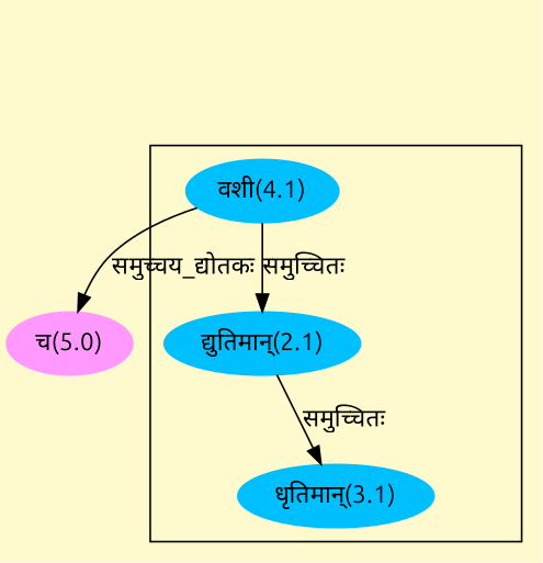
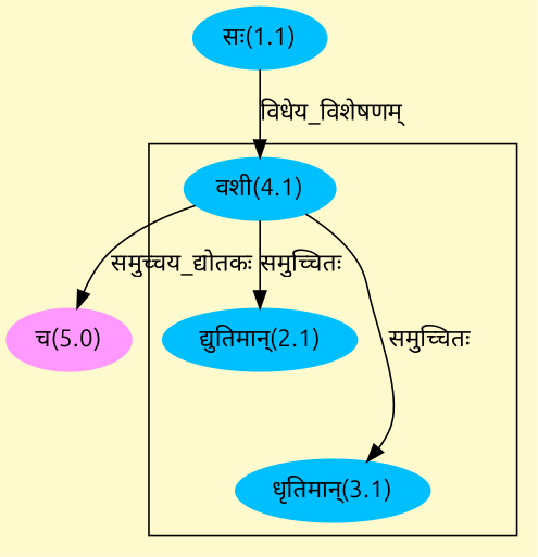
  digraph {
    bgcolor=lemonchiffon1
    compound=true
    fontname=Ubuntu
    rankdir=BT
    node [color="#00BFFF" fontname=Ubuntu style=filled]
    edge [dir=back fontname=Ubuntu]
    n1 [label="द्युतिमान्(2.1)"]
    n2 [label="वशी(4.1)"]
    n3 [label="धृतिमान्(3.1)"]
+   n4 [label="सः(1.1)"]
    n5 [color="#FF99FF" label="च(5.0)"]
    subgraph cluster_1 {
      n1
      n2
      n3
    }
    n1 -> n2 [label="समुच्चितः"]
-   n3 -> n1 [label="समुच्चितः"]
+   n2 -> n4 [label="विधेय_विशेषणम्"]
+   n3 -> n2 [label="समुच्चितः"]
    n5 -> n2 [label="समुच्चय_द्योतकः"]
  }
